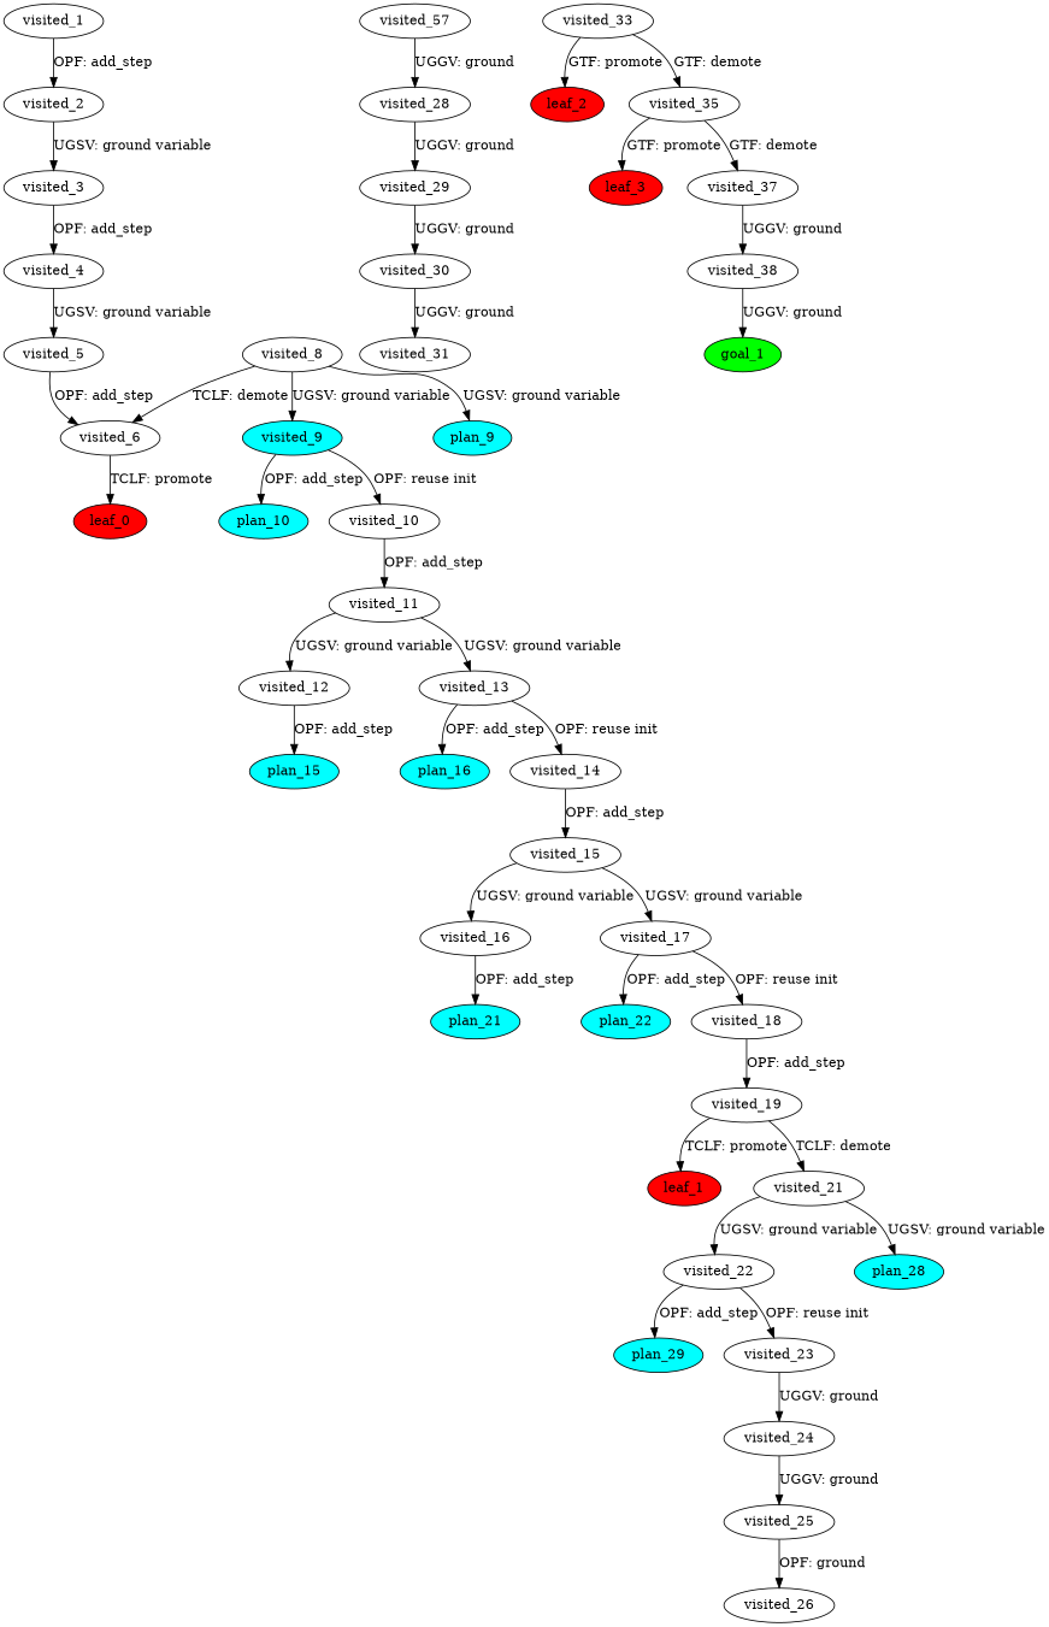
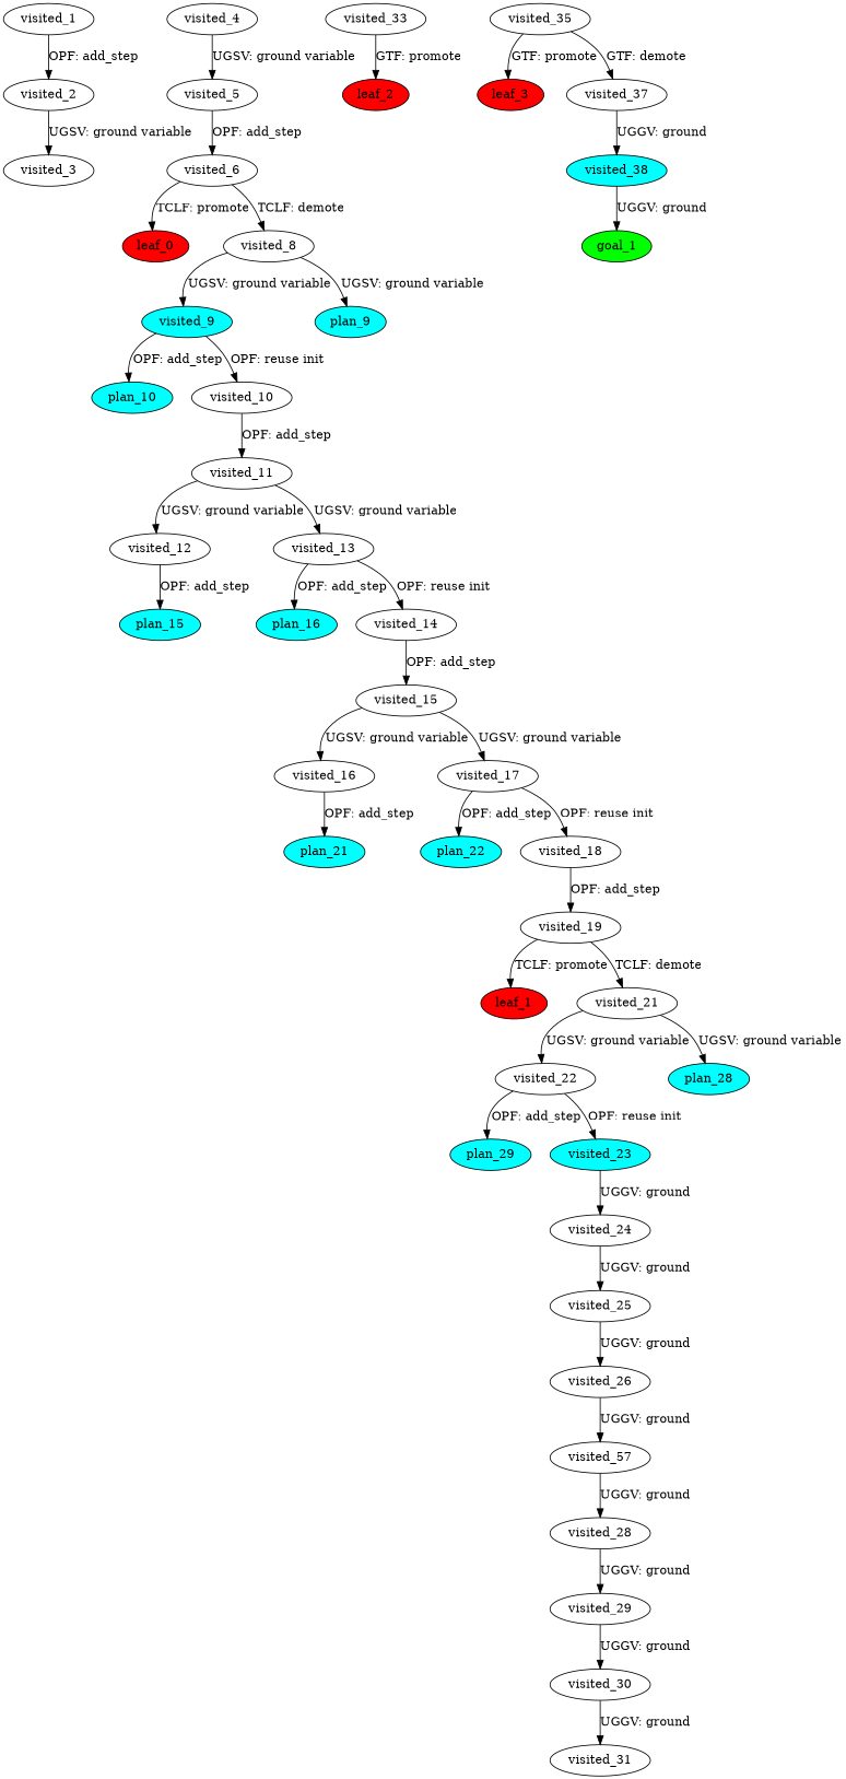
  digraph {
    node [fillcolor=white style=filled]
    n1 [label=visited_1]
    n2 [label=visited_2]
    n3 [label=visited_3]
    n4 [label=visited_4]
    n5 [label=visited_5]
    n6 [label=visited_6]
    n7 [fillcolor=red label=leaf_0]
    n8 [label=visited_8]
    n9 [fillcolor=cyan label=visited_9]
    n10 [fillcolor=cyan label=plan_9]
    n11 [fillcolor=cyan label=plan_10]
    n12 [label=visited_10]
    n13 [label=visited_11]
    n14 [label=visited_12]
    n15 [label=visited_13]
    n16 [fillcolor=cyan label=plan_15]
    n17 [fillcolor=cyan label=plan_16]
    n18 [label=visited_14]
    n19 [label=visited_15]
    n20 [label=visited_16]
    n21 [label=visited_17]
    n22 [fillcolor=cyan label=plan_21]
    n23 [fillcolor=cyan label=plan_22]
    n24 [label=visited_18]
    n25 [label=visited_19]
    n26 [fillcolor=red label=leaf_1]
    n27 [label=visited_21]
    n28 [label=visited_22]
    n29 [fillcolor=cyan label=plan_28]
    n30 [fillcolor=cyan label=plan_29]
-   n31 [label=visited_23]
+   n31 [fillcolor=cyan label=visited_23]
    n32 [label=visited_24]
    n33 [label=visited_25]
    n34 [label=visited_26]
    n35 [label=visited_57]
    n36 [label=visited_28]
    n37 [label=visited_29]
    n38 [label=visited_30]
    n39 [label=visited_31]
    n40 [label=visited_33]
    n41 [fillcolor=red label=leaf_2]
    n42 [label=visited_35]
    n43 [fillcolor=red label=leaf_3]
    n44 [label=visited_37]
-   n45 [label=visited_38]
+   n45 [fillcolor=cyan label=visited_38]
    n46 [fillcolor=green label=goal_1]
    n1 -> n2 [label="OPF: add_step"]
    n2 -> n3 [label="UGSV: ground variable"]
-   n3 -> n4 [label="OPF: add_step"]
    n4 -> n5 [label="UGSV: ground variable"]
    n5 -> n6 [label="OPF: add_step"]
    n6 -> n7 [label="TCLF: promote"]
-   n8 -> n6 [label="TCLF: demote"]
+   n6 -> n8 [label="TCLF: demote"]
    n8 -> n9 [label="UGSV: ground variable"]
    n8 -> n10 [label="UGSV: ground variable"]
    n9 -> n11 [label="OPF: add_step"]
    n9 -> n12 [label="OPF: reuse init"]
    n12 -> n13 [label="OPF: add_step"]
    n13 -> n14 [label="UGSV: ground variable"]
    n13 -> n15 [label="UGSV: ground variable"]
    n14 -> n16 [label="OPF: add_step"]
    n15 -> n17 [label="OPF: add_step"]
    n15 -> n18 [label="OPF: reuse init"]
    n18 -> n19 [label="OPF: add_step"]
    n19 -> n20 [label="UGSV: ground variable"]
    n19 -> n21 [label="UGSV: ground variable"]
    n20 -> n22 [label="OPF: add_step"]
    n21 -> n23 [label="OPF: add_step"]
    n21 -> n24 [label="OPF: reuse init"]
    n24 -> n25 [label="OPF: add_step"]
    n25 -> n26 [label="TCLF: promote"]
    n25 -> n27 [label="TCLF: demote"]
    n27 -> n28 [label="UGSV: ground variable"]
    n27 -> n29 [label="UGSV: ground variable"]
    n28 -> n30 [label="OPF: add_step"]
    n28 -> n31 [label="OPF: reuse init"]
    n31 -> n32 [label="UGGV: ground"]
    n32 -> n33 [label="UGGV: ground"]
-   n33 -> n34 [label="OPF: ground"]
+   n33 -> n34 [label="UGGV: ground"]
+   n34 -> n35 [label="UGGV: ground"]
    n35 -> n36 [label="UGGV: ground"]
    n36 -> n37 [label="UGGV: ground"]
    n37 -> n38 [label="UGGV: ground"]
    n38 -> n39 [label="UGGV: ground"]
    n40 -> n41 [label="GTF: promote"]
-   n40 -> n42 [label="GTF: demote"]
    n42 -> n43 [label="GTF: promote"]
    n42 -> n44 [label="GTF: demote"]
    n44 -> n45 [label="UGGV: ground"]
    n45 -> n46 [label="UGGV: ground"]
  }
